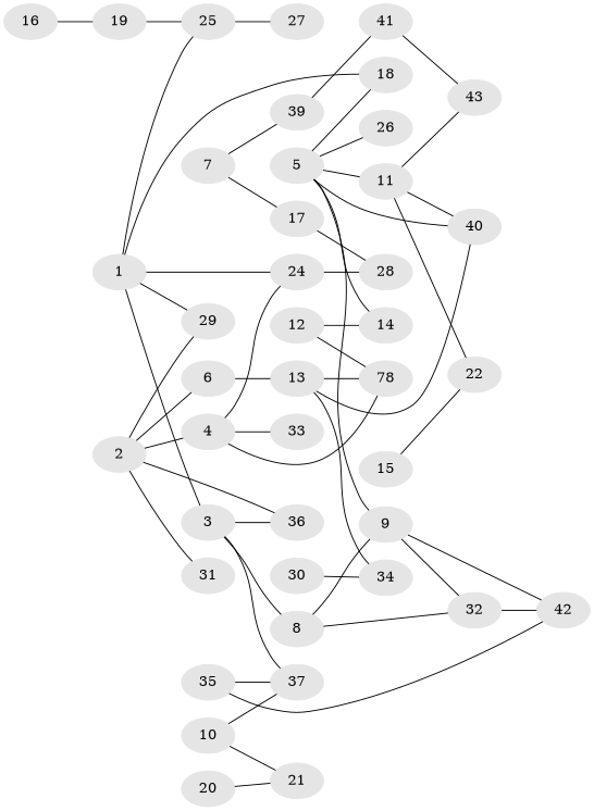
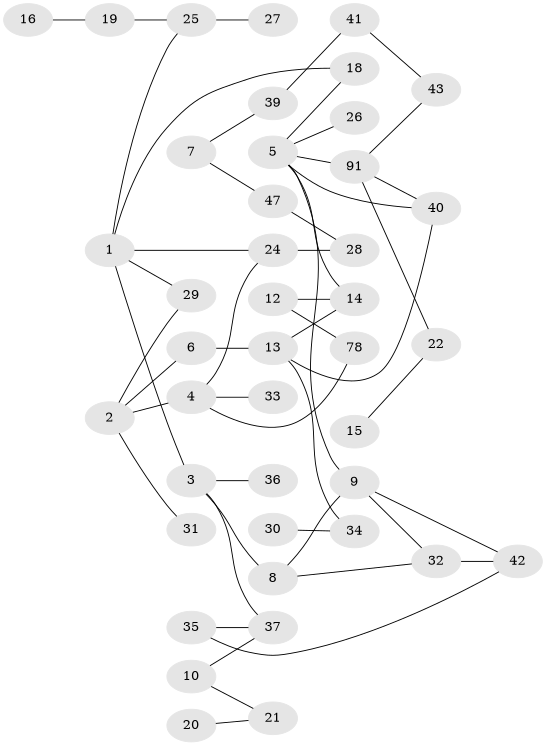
  graph {
    rankdir=LR
    node [color=gray90 style=filled]
    edge [weight=1.0]
    1
    3
    18
    24
    25
    29
    36
    8
    37
    28
    27
    2
    4
    6
    31
    33
    n17 [label=78]
    13
    9
    32
    5
-   11
+   11 [label=91]
    14
    26
    40
    42
    22
    43
    34
    7
-   17
+   17 [label=47]
    39
    41
    10
    21
    12
    15
    16
    19
    20
    30
    35
    1 -- 3
    1 -- 18
    1 -- 24
    1 -- 25
    1 -- 29
    3 -- 36
    3 -- 8
    3 -- 37
    24 -- 28
    25 -- 27
    8 -- 9
    8 -- 32
    2 -- 29
-   2 -- 36 [weight=2.0]
    2 -- 4
    2 -- 6
    2 -- 31
    4 -- 24
    4 -- 33
    4 -- n17
    6 -- 13
-   13 -- n17
+   13 -- 14
    13 -- 40
    13 -- 34
    9 -- 32
    9 -- 42
    32 -- 42
    5 -- 18
    5 -- 9
    5 -- 11
    5 -- 14
    5 -- 26
    5 -- 40
    11 -- 40
    11 -- 22
    11 -- 43
    7 -- 17
    7 -- 39
    17 -- 28
    39 -- 41
    41 -- 43
    10 -- 37
    10 -- 21
    12 -- n17
    12 -- 14
    15 -- 22
    16 -- 19
    19 -- 25
    20 -- 21
    30 -- 34
    35 -- 37
    35 -- 42
  }
